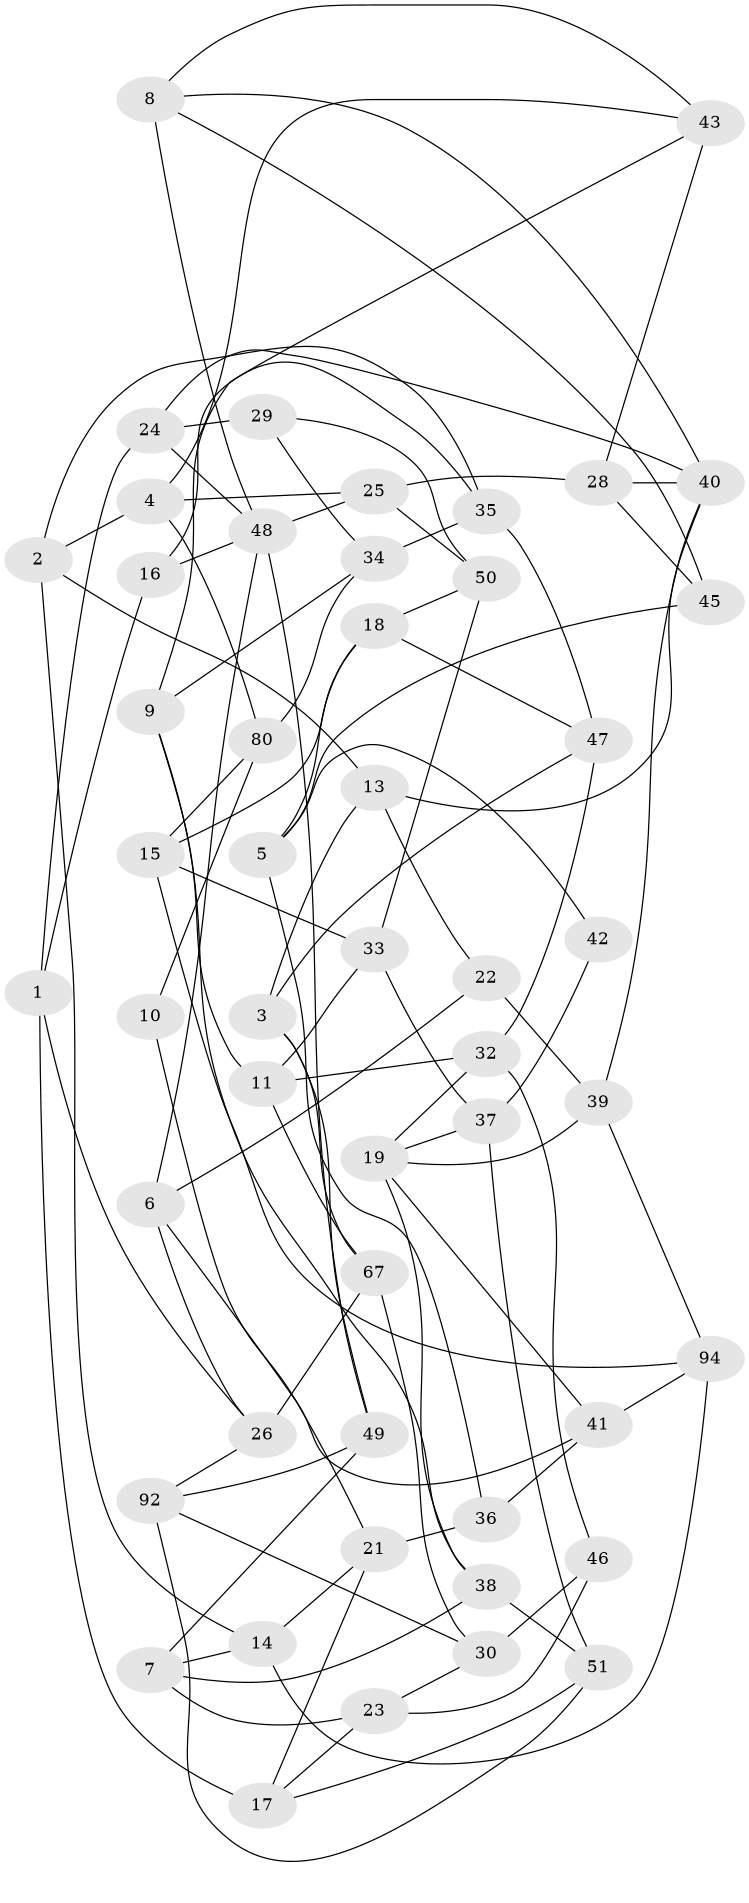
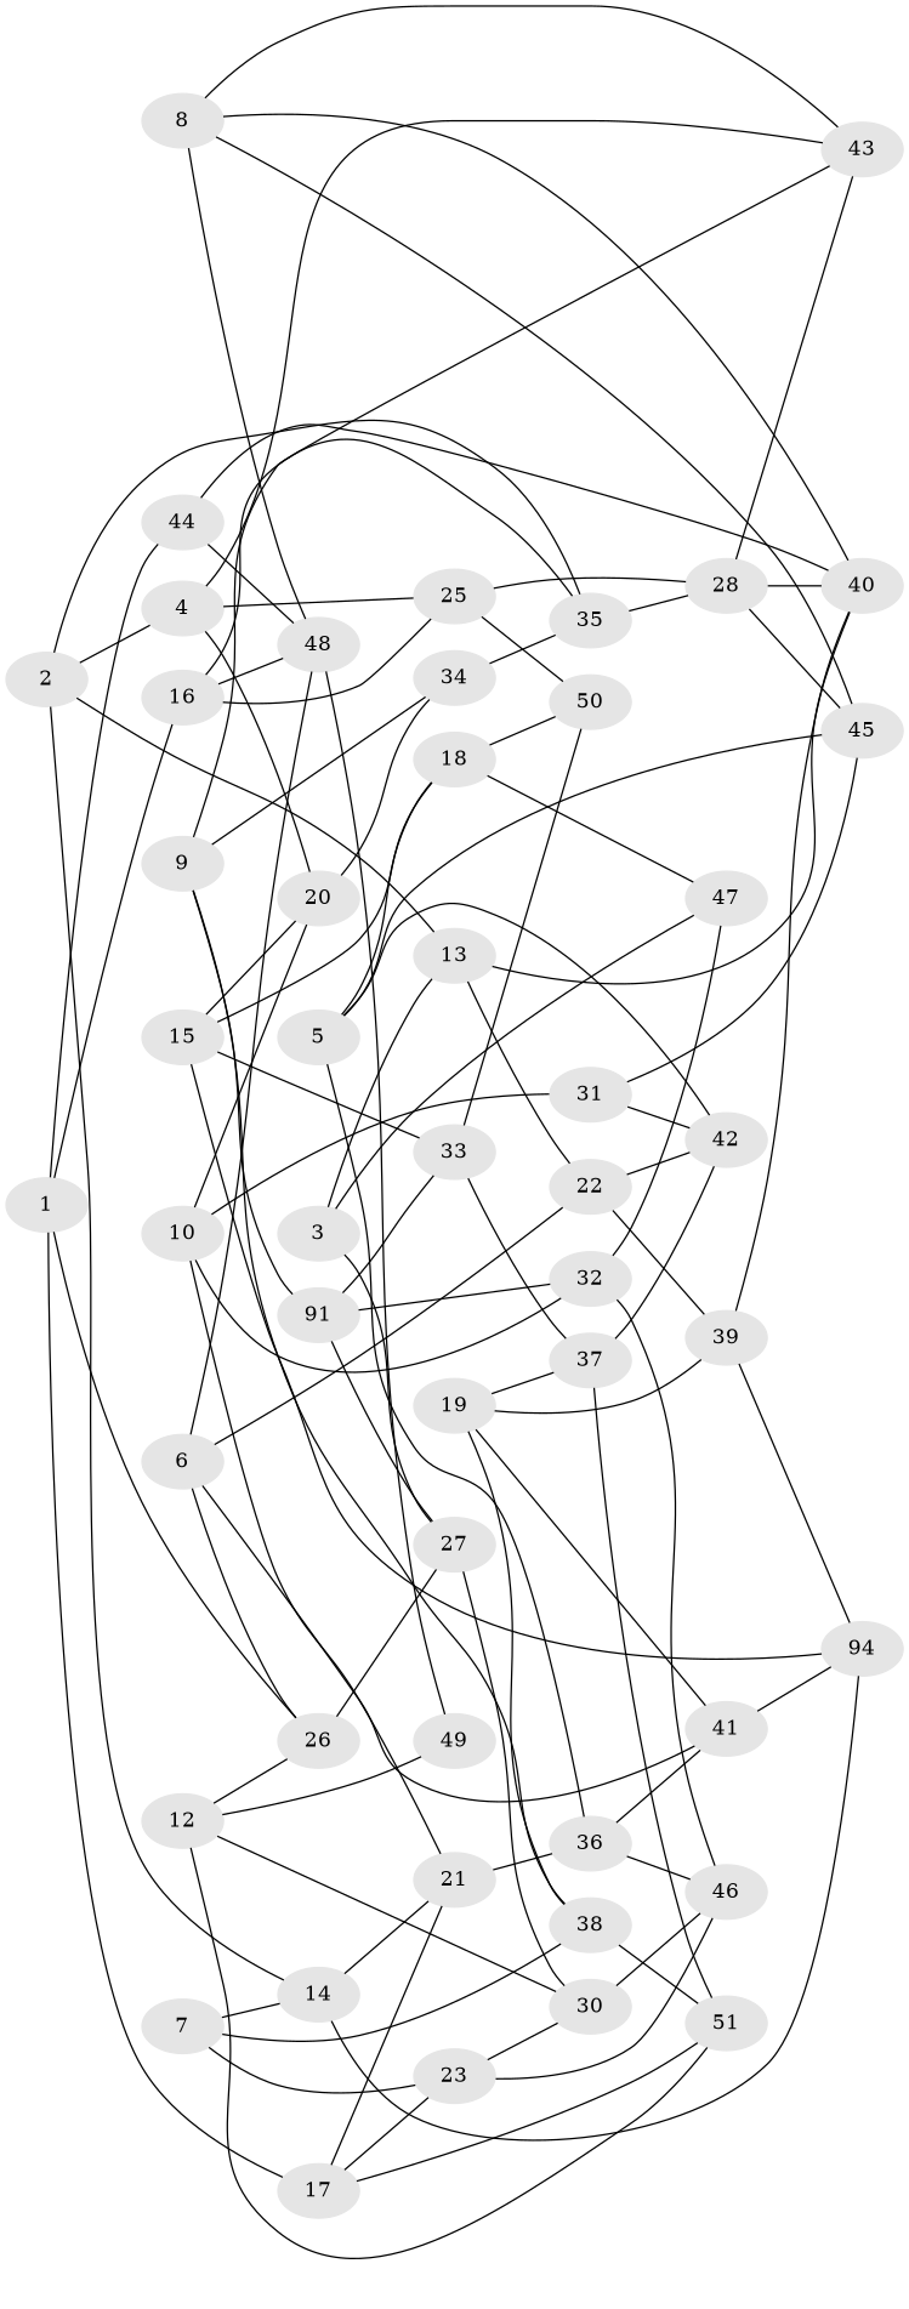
  graph {
    rankdir=LR
    node [color=gray90 style=filled]
    1
    16
    17
-   24
+   24 [label=44]
    26
    35
    25
    48
    23
    21
    51
-   29
    40
-   27 [label=67]
+   27
    2
    4
    13
    14
-   20 [label=80]
+   20
    43
    22
    n22 [label=94]
    47
    3
    49
    30
    34
    50
    28
    5
    18
    36
    42
    45
    41
    46
    6
    39
    7
    38
    8
    9
-   11
+   11 [label=91]
    32
    33
    10
+   31
    37
-   12 [label=92]
+   12
    15
    19
    1 -- 16
    1 -- 17
    1 -- 24
    1 -- 26
    16 -- 35
-   48 -- 25
+   16 -- 25
    16 -- 48
    17 -- 23
    17 -- 21
    17 -- 51
    24 -- 48
-   24 -- 29
    24 -- 40
    26 -- 27
-   35 -- 47
+   35 -- 28
    25 -- 50
    25 -- 28
    48 -- 49
    23 -- 30
    23 -- 46
    21 -- 36
-   29 -- 34
-   29 -- 50
    27 -- 30
    2 -- 35
    2 -- 4
    2 -- 13
    2 -- 14
    4 -- 25
    4 -- 20
    4 -- 43
    13 -- 40
    13 -- 22
    14 -- 21
    14 -- n22
    20 -- 34
+   22 -- 42
    22 -- 39
    3 -- 27
    3 -- 13
    3 -- 47
-   3 -- 49
    30 -- 46
    34 -- 35
    28 -- 40
    28 -- 43
    28 -- 45
    5 -- 18
    5 -- 36
    5 -- 42
    5 -- 45
    18 -- 47
    18 -- 50
    36 -- 41
+   36 -- 46
    41 -- n22
    6 -- 26
    6 -- 48
    6 -- 22
    6 -- 41
    39 -- 40
    39 -- n22
    7 -- 23
    7 -- 14
-   7 -- 49
    7 -- 38
    38 -- 51
    8 -- 48
    8 -- 40
    8 -- 43
    8 -- 45
    9 -- 43
    9 -- 34
    9 -- 38
    9 -- 11
    11 -- 27
    11 -- 32
    11 -- 33
    32 -- 47
    32 -- 46
    33 -- 50
    33 -- 37
    10 -- 21
    10 -- 20
-   19 -- 32
+   10 -- 32
+   10 -- 31
+   31 -- 42
+   31 -- 45
    37 -- 51
    37 -- 42
    12 -- 26
    12 -- 51
    12 -- 49
    12 -- 30
    15 -- 20
    15 -- n22
    15 -- 18
    15 -- 33
    19 -- 41
    19 -- 39
    19 -- 38
    19 -- 37
  }
